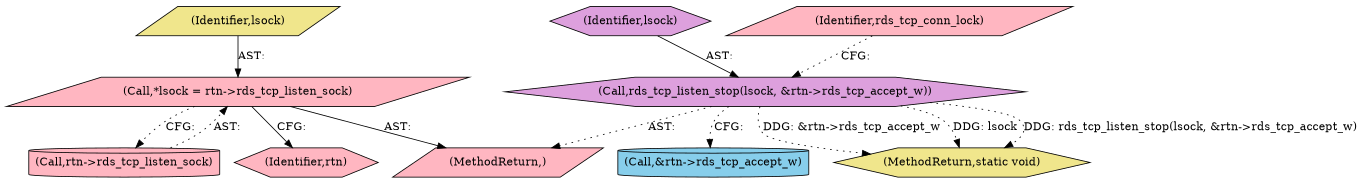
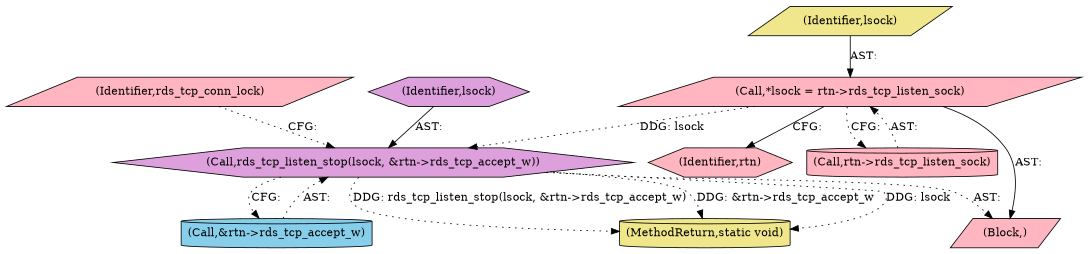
  digraph {
    node [fillcolor=lightpink shape=parallelogram style=filled]
    edge [style=dotted]
    n1 [fillcolor=plum label="(Call,rds_tcp_listen_stop(lsock, &rtn->rds_tcp_accept_w))" shape=hexagon]
-   n2 [label="(MethodReturn,)"]
+   n2 [label="(Block,)"]
    n3 [fillcolor=skyblue label="(Call,&rtn->rds_tcp_accept_w)" shape=cylinder]
-   n4 [fillcolor=khaki label="(MethodReturn,static void)" shape=hexagon]
+   n4 [fillcolor=khaki label="(MethodReturn,static void)" shape=cylinder]
    n5 [label="(Call,*lsock = rtn->rds_tcp_listen_sock)"]
    n6 [label="(Call,rtn->rds_tcp_listen_sock)" shape=cylinder]
    n7 [label="(Identifier,rtn)" shape=hexagon]
    n8 [fillcolor=khaki label="(Identifier,lsock)"]
    n9 [fillcolor=plum label="(Identifier,lsock)" shape=hexagon]
    n10 [label="(Identifier,rds_tcp_conn_lock)"]
    n1 -> n2 [label="AST: "]
    n1 -> n3 [label="CFG: "]
    n1 -> n4 [label="DDG: lsock"]
    n1 -> n4 [label="DDG: rds_tcp_listen_stop(lsock, &rtn->rds_tcp_accept_w)"]
    n1 -> n4 [label="DDG: &rtn->rds_tcp_accept_w"]
+   n3 -> n1 [label="AST: "]
+   n5 -> n1 [label="DDG: lsock"]
    n5 -> n2 [label="AST: " style=solid]
    n5 -> n6 [label="CFG: "]
    n5 -> n7 [label="CFG: " style=solid]
    n6 -> n5 [label="AST: "]
    n8 -> n5 [label="AST: " style=solid]
    n9 -> n1 [label="AST: " style=solid]
    n10 -> n1 [label="CFG: "]
  }
